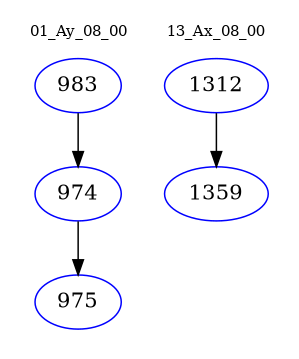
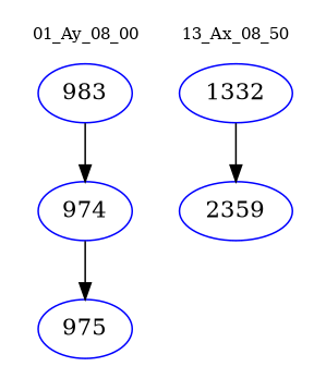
  digraph {
    node [color=blue]
    edge [color=black]
    n1 [label=983]
    n2 [label=974]
    n3 [label=975]
-   n4 [label=1312]
-   n5 [label=1359]
+   n4 [label=1332]
+   n5 [label=2359]
    subgraph cluster_1 {
      color=white
      fontsize=10
      label="01_Ay_08_00"
      n1
      n2
      n3
    }
    subgraph cluster_2 {
      color=white
      fontsize=10
-     label="13_Ax_08_00"
+     label="13_Ax_08_50"
      n4
      n5
    }
    n1 -> n2
    n2 -> n3
    n4 -> n5
  }
